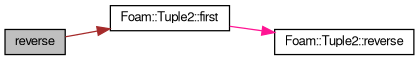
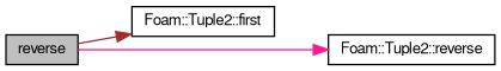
  digraph {
    rankdir=LR
    node [color=black fontname=FreeSans fontsize=10 shape=record]
    edge [fontname=FreeSans fontsize=10 labelfontname=FreeSans labelfontsize=10 style=solid]
    n1 [fillcolor=grey75 fontcolor=black height=0.2 label=reverse style=filled width=0.4]
    n2 [height=0.2 label="Foam::Tuple2::first" width=0.4]
    n3 [height=0.2 label="Foam::Tuple2::reverse" width=0.4]
    n1 -> n2 [color=brown]
-   n2 -> n3 [color=deeppink]
+   n1 -> n3 [color=deeppink]
  }
